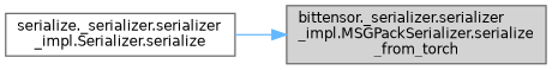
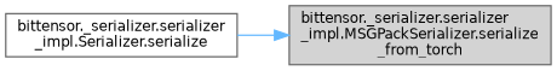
  digraph {
    rankdir=RL
    fontname="DejaVu Sans"
    node [fontname="DejaVu Sans" fontsize=10 shape=box style=filled]
    n1 [color=gray40 fillcolor=lightgrey fontcolor=black height=0.2 label="bittensor._serializer.serializer\l_impl.MSGPackSerializer.serialize\l_from_torch" width=0.4]
-   n2 [color=grey40 fillcolor=white height=0.2 label="serialize._serializer.serializer\l_impl.Serializer.serialize" width=0.4]
+   n2 [color=grey40 fillcolor=white height=0.2 label="bittensor._serializer.serializer\l_impl.Serializer.serialize" width=0.4]
    n1 -> n2 [color=steelblue1 dir=back fontname="DejaVu Sans" fontsize=10 labelfontname=Helvetica labelfontsize=10 style=solid]
  }
